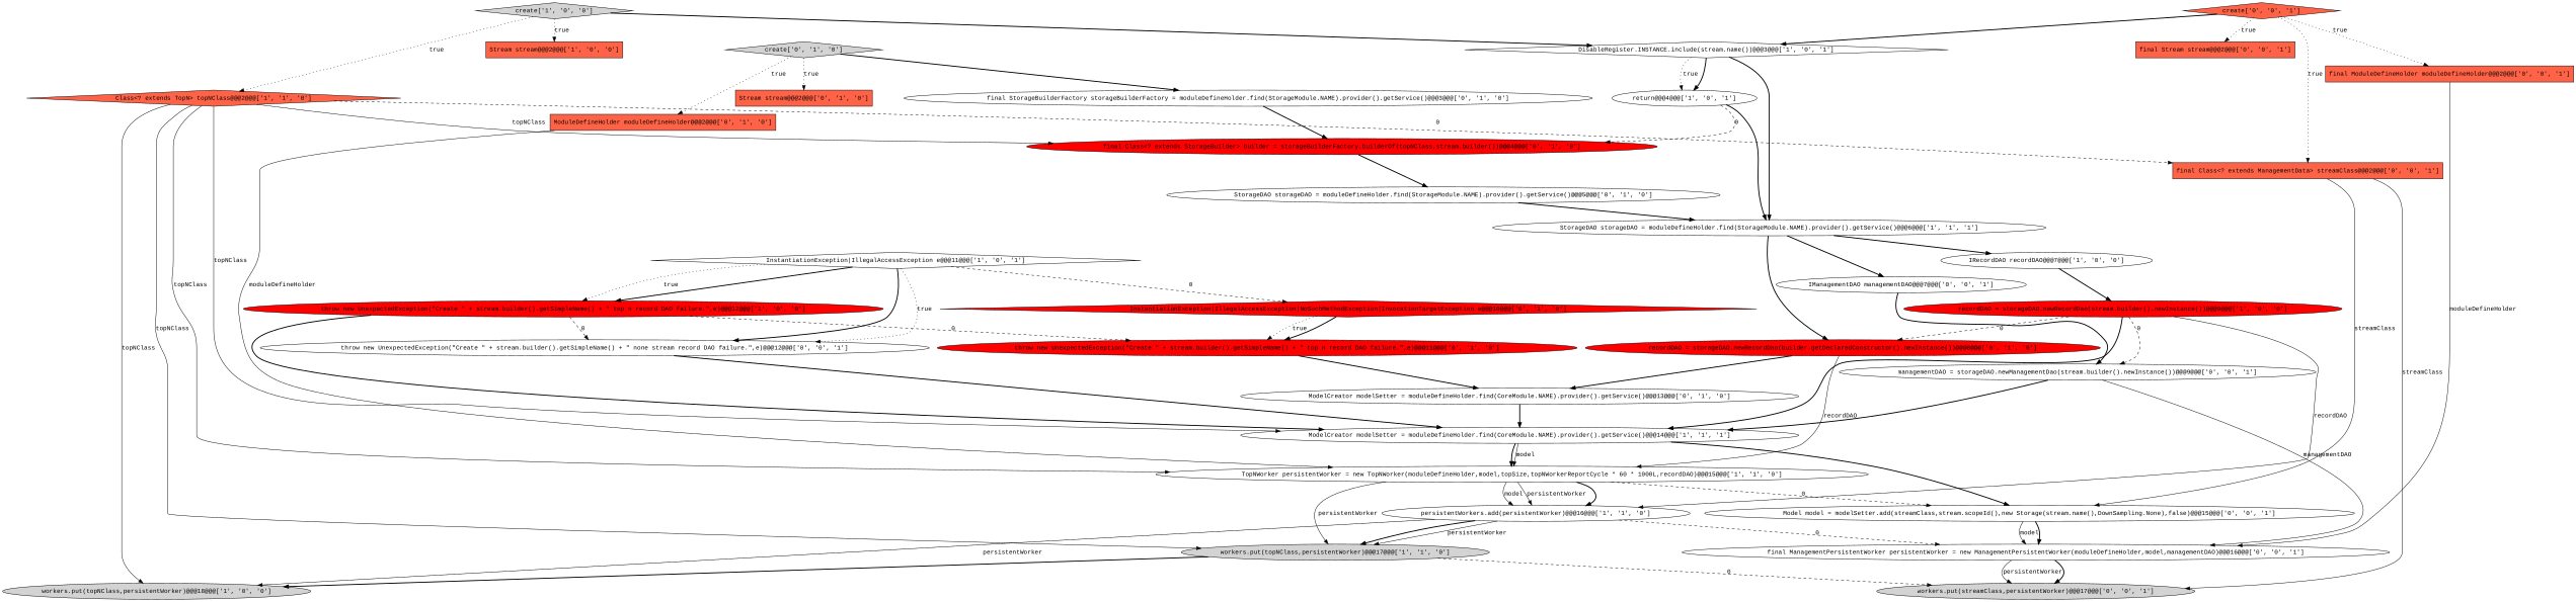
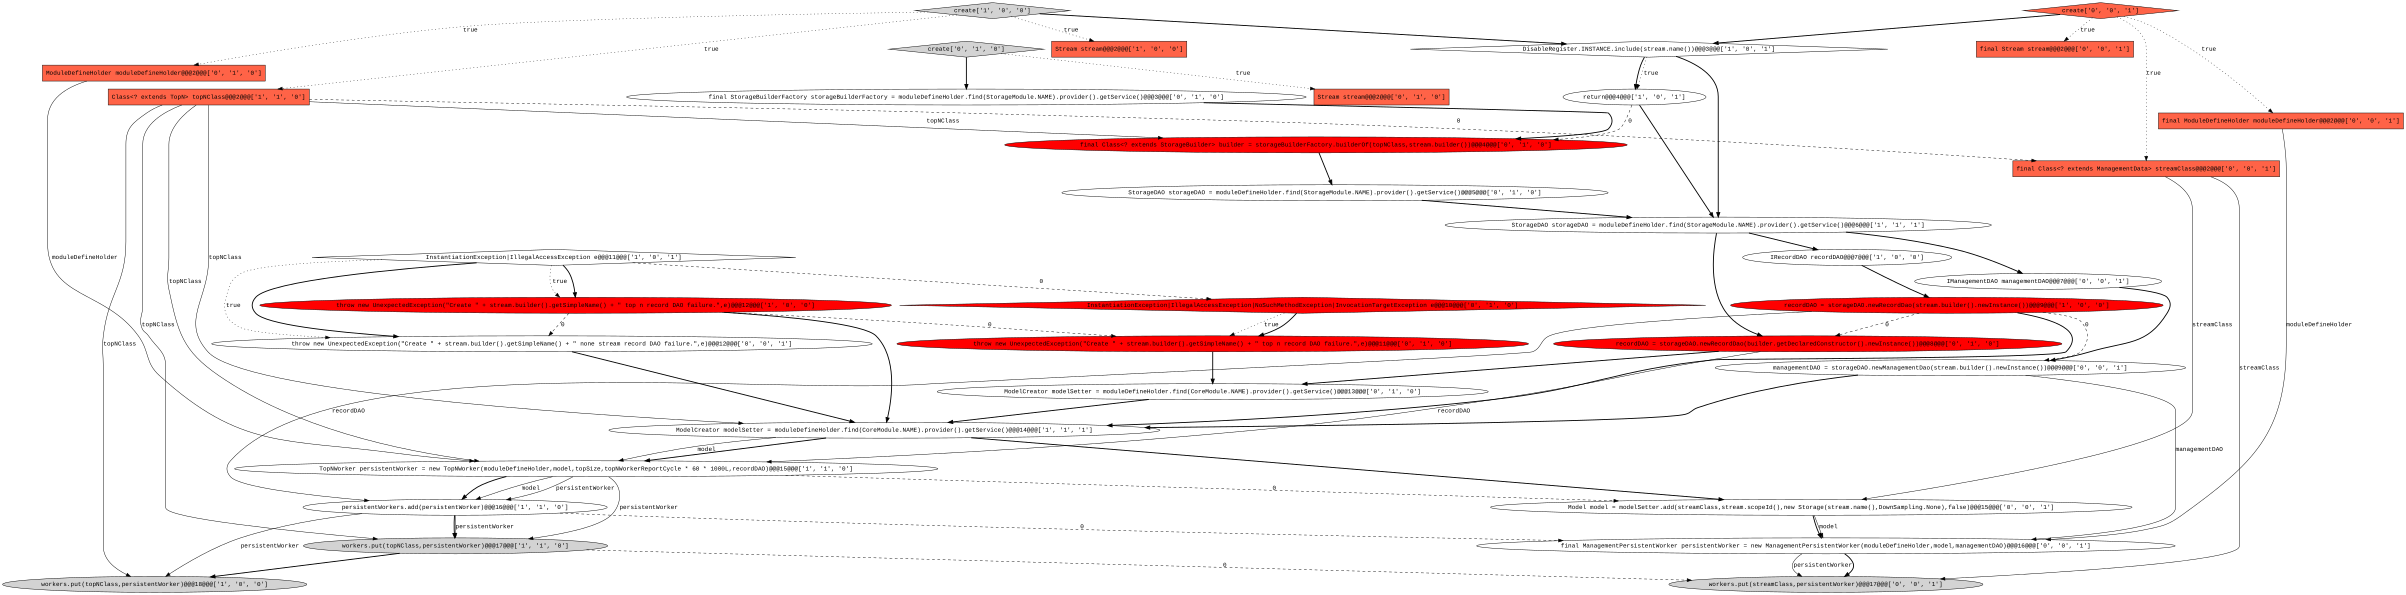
  digraph {
    fontname="Liberation Mono"
    node [fillcolor=white fontname="Liberation Mono" shape=ellipse style=filled]
    edge [fontname="Liberation Mono" style=bold]
    n1 [fillcolor=lightgray label="create['0', '1', '0']" shape=diamond]
    n2 [fillcolor=tomato label="ModuleDefineHolder moduleDefineHolder@@@2@@@['0', '1', '0']" shape=box]
    n3 [label="final StorageBuilderFactory storageBuilderFactory = moduleDefineHolder.find(StorageModule.NAME).provider().getService()@@@3@@@['0', '1', '0']"]
    n4 [fillcolor=tomato label="Stream stream@@@2@@@['0', '1', '0']" shape=box]
    n5 [label="TopNWorker persistentWorker = new TopNWorker(moduleDefineHolder,model,topSize,topNWorkerReportCycle * 60 * 1000L,recordDAO)@@@15@@@['1', '1', '0']"]
-   n6 [fillcolor=tomato label="Class<? extends TopN> topNClass@@@2@@@['1', '1', '0']" shape=diamond]
+   n6 [fillcolor=tomato label="Class<? extends TopN> topNClass@@@2@@@['1', '1', '0']" shape=box]
    n7 [label="ModelCreator modelSetter = moduleDefineHolder.find(CoreModule.NAME).provider().getService()@@@14@@@['1', '1', '1']"]
    n8 [fillcolor=lightgray label="workers.put(topNClass,persistentWorker)@@@17@@@['1', '1', '0']"]
    n9 [fillcolor=lightgray label="workers.put(topNClass,persistentWorker)@@@18@@@['1', '0', '0']"]
    n10 [fillcolor=red label="final Class<? extends StorageBuilder> builder = storageBuilderFactory.builderOf(topNClass,stream.builder())@@@4@@@['0', '1', '0']"]
    n11 [fillcolor=tomato label="final Class<? extends ManagementData> streamClass@@@2@@@['0', '0', '1']" shape=box]
    n12 [label="persistentWorkers.add(persistentWorker)@@@16@@@['1', '1', '0']"]
    n13 [label="Model model = modelSetter.add(streamClass,stream.scopeId(),new Storage(stream.name(),DownSampling.None),false)@@@15@@@['0', '0', '1']"]
    n14 [label="InstantiationException|IllegalAccessException e@@@11@@@['1', '0', '1']" shape=diamond]
    n15 [fillcolor=red label="InstantiationException|IllegalAccessException|NoSuchMethodException|InvocationTargetException e@@@10@@@['0', '1', '0']" shape=diamond]
    n16 [fillcolor=red label="throw new UnexpectedException(\"Create \" + stream.builder().getSimpleName() + \" top n record DAO failure.\",e)@@@12@@@['1', '0', '0']"]
    n17 [label="throw new UnexpectedException(\"Create \" + stream.builder().getSimpleName() + \" none stream record DAO failure.\",e)@@@12@@@['0', '0', '1']"]
    n18 [fillcolor=red label="throw new UnexpectedException(\"Create \" + stream.builder().getSimpleName() + \" top n record DAO failure.\",e)@@@11@@@['0', '1', '0']"]
    n19 [label="ModelCreator modelSetter = moduleDefineHolder.find(CoreModule.NAME).provider().getService()@@@13@@@['0', '1', '0']"]
    n20 [fillcolor=red label="recordDAO = storageDAO.newRecordDao(stream.builder().newInstance())@@@9@@@['1', '0', '0']"]
    n21 [label="managementDAO = storageDAO.newManagementDao(stream.builder().newInstance())@@@9@@@['0', '0', '1']"]
    n22 [fillcolor=red label="recordDAO = storageDAO.newRecordDao(builder.getDeclaredConstructor().newInstance())@@@8@@@['0', '1', '0']"]
    n23 [label="final ManagementPersistentWorker persistentWorker = new ManagementPersistentWorker(moduleDefineHolder,model,managementDAO)@@@16@@@['0', '0', '1']"]
    n24 [label="IRecordDAO recordDAO@@@7@@@['1', '0', '0']"]
    n25 [fillcolor=lightgray label="workers.put(streamClass,persistentWorker)@@@17@@@['0', '0', '1']"]
    n26 [label="return@@@4@@@['1', '0', '1']"]
    n27 [label="StorageDAO storageDAO = moduleDefineHolder.find(StorageModule.NAME).provider().getService()@@@6@@@['1', '1', '1']"]
    n28 [label="IManagementDAO managementDAO@@@7@@@['0', '0', '1']"]
    n29 [label="StorageDAO storageDAO = moduleDefineHolder.find(StorageModule.NAME).provider().getService()@@@5@@@['0', '1', '0']"]
    n30 [label="DisableRegister.INSTANCE.include(stream.name())@@@3@@@['1', '0', '1']" shape=diamond]
    n31 [fillcolor=tomato label="create['0', '0', '1']" shape=diamond]
    n32 [fillcolor=tomato label="final ModuleDefineHolder moduleDefineHolder@@@2@@@['0', '0', '1']" shape=box]
    n33 [fillcolor=tomato label="final Stream stream@@@2@@@['0', '0', '1']" shape=box]
    n34 [fillcolor=tomato label="Stream stream@@@2@@@['1', '0', '0']" shape=box]
    n35 [fillcolor=lightgray label="create['1', '0', '0']" shape=diamond]
-   n1 -> n2 [label=true style=dotted]
+   n35 -> n2 [label=true style=dotted]
    n1 -> n3
    n1 -> n4 [label=true style=dotted]
    n2 -> n5 [label=moduleDefineHolder style=solid]
    n3 -> n10
    n5 -> n8 [label=persistentWorker style=solid]
    n5 -> n12
    n5 -> n12 [label=model style=solid]
    n5 -> n12 [label=persistentWorker style=solid]
    n5 -> n13 [label=0 style=dashed]
    n6 -> n5 [label=topNClass style=solid]
    n6 -> n7 [label=topNClass style=solid]
    n6 -> n8 [label=topNClass style=solid]
    n6 -> n9 [label=topNClass style=solid]
    n6 -> n10 [label=topNClass style=solid]
    n6 -> n11 [label=0 style=dashed]
    n7 -> n5
    n7 -> n5 [label=model style=solid]
    n7 -> n13
    n8 -> n9
    n8 -> n25 [label=0 style=dashed]
    n10 -> n29
    n11 -> n13 [label=streamClass style=solid]
    n11 -> n25 [label=streamClass style=solid]
    n12 -> n8 [label=persistentWorker style=solid]
    n12 -> n8
    n12 -> n9 [label=persistentWorker style=solid]
    n12 -> n23 [label=0 style=dashed]
    n13 -> n23 [label=model style=solid]
    n13 -> n23
    n14 -> n15 [label=0 style=dashed]
    n14 -> n16
    n14 -> n16 [label=true style=dotted]
    n14 -> n17 [label=true style=dotted]
    n14 -> n17
    n15 -> n18 [label=true style=dotted]
    n15 -> n18
    n16 -> n7
    n16 -> n17 [label=0 style=dashed]
    n16 -> n18 [label=0 style=dashed]
    n17 -> n7
    n18 -> n19
    n19 -> n7
    n20 -> n7
    n20 -> n12 [label=recordDAO style=solid]
    n20 -> n21 [label=0 style=dashed]
    n20 -> n22 [label=0 style=dashed]
    n21 -> n7
    n21 -> n23 [label=managementDAO style=solid]
    n22 -> n5 [label=recordDAO style=solid]
    n22 -> n19
    n23 -> n25 [label=persistentWorker style=solid]
    n23 -> n25
    n24 -> n20
    n26 -> n10 [label=0 style=dashed]
    n26 -> n27
    n27 -> n22
    n27 -> n24
    n27 -> n28
    n28 -> n21
    n29 -> n27
    n30 -> n26
    n30 -> n26 [label=true style=dotted]
    n30 -> n27
    n31 -> n11 [label=true style=dotted]
    n31 -> n30
    n31 -> n32 [label=true style=dotted]
    n31 -> n33 [label=true style=dotted]
    n32 -> n23 [label=moduleDefineHolder style=solid]
    n35 -> n6 [label=true style=dotted]
    n35 -> n30
    n35 -> n34 [label=true style=dotted]
  }
